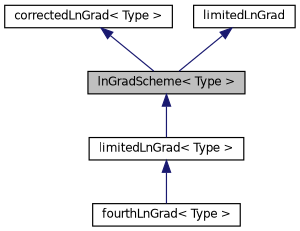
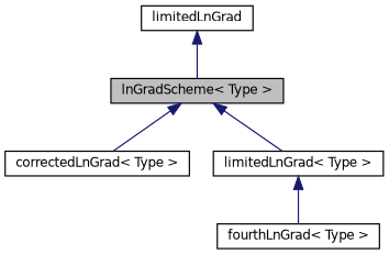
  digraph {
    node [color=black fontname=Helvetica fontsize=10 shape=record]
    edge [color=midnightblue dir=back fontname=Helvetica fontsize=10 labelfontname=Helvetica labelfontsize=10 style=solid]
    n1 [fillcolor=grey75 fontcolor=black height=0.2 label="lnGradScheme\< Type \>" style=filled width=0.4]
    n2 [height=0.2 label="correctedLnGrad\< Type \>" width=0.4]
    n3 [height=0.2 label="limitedLnGrad\< Type \>" width=0.4]
    n4 [height=0.2 label="fourthLnGrad\< Type \>" width=0.4]
    n5 [height=0.2 label=limitedLnGrad width=0.4]
-   n2 -> n1
+   n1 -> n2
    n1 -> n3
    n3 -> n4
    n5 -> n1
  }
